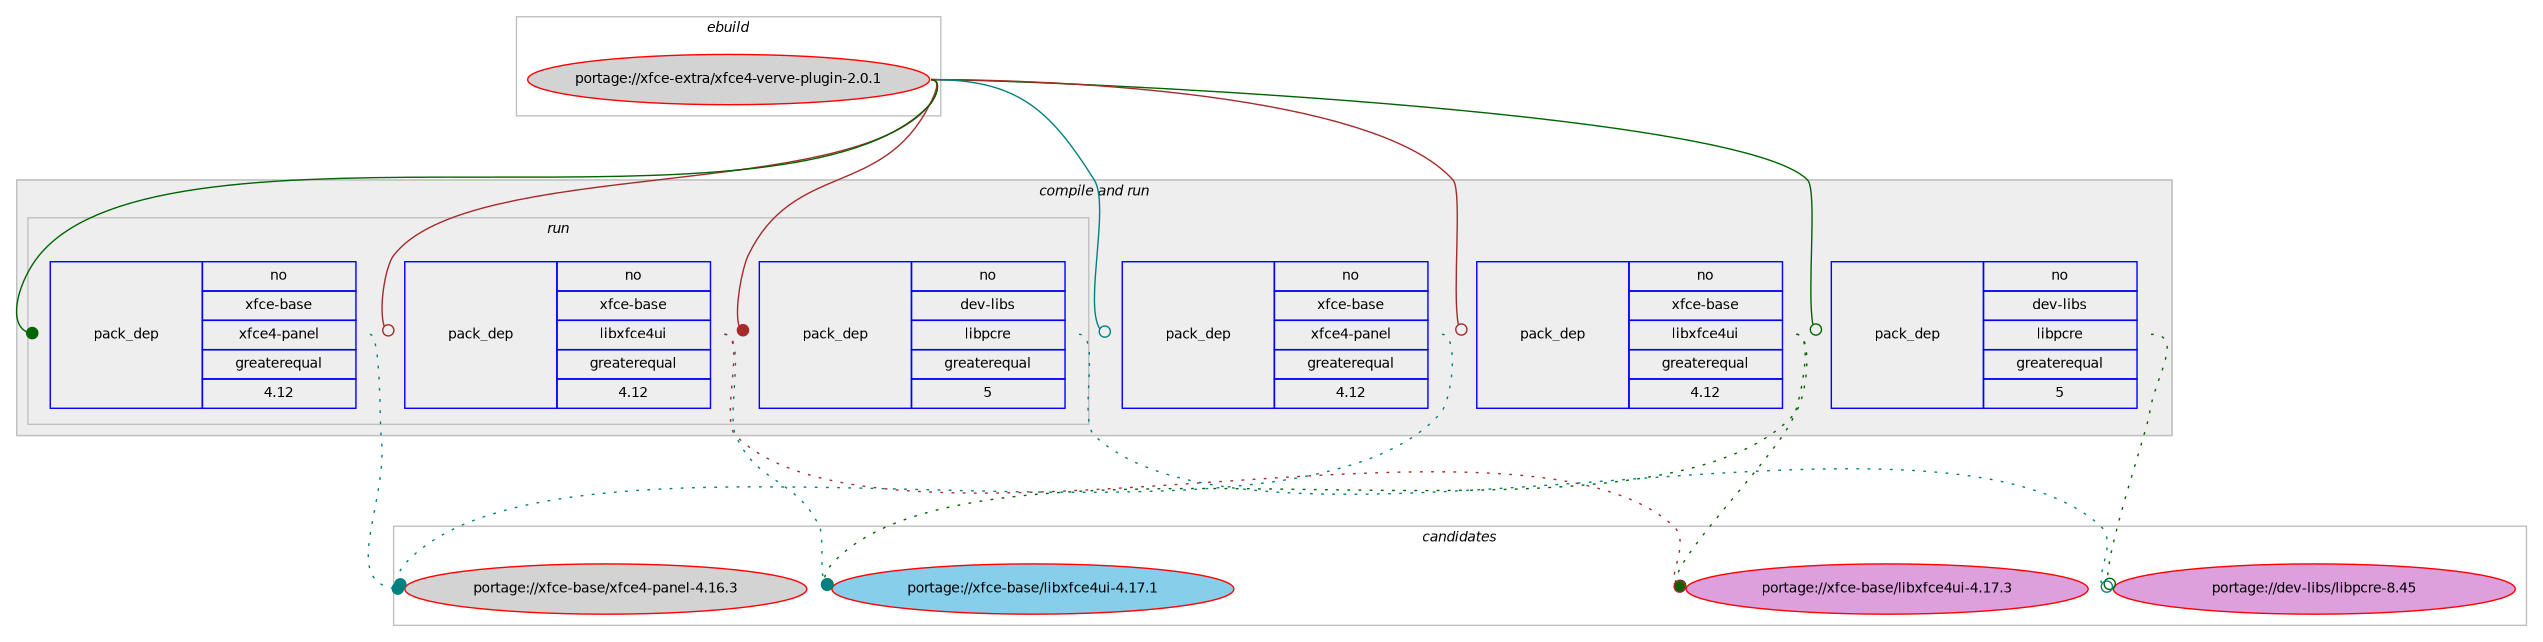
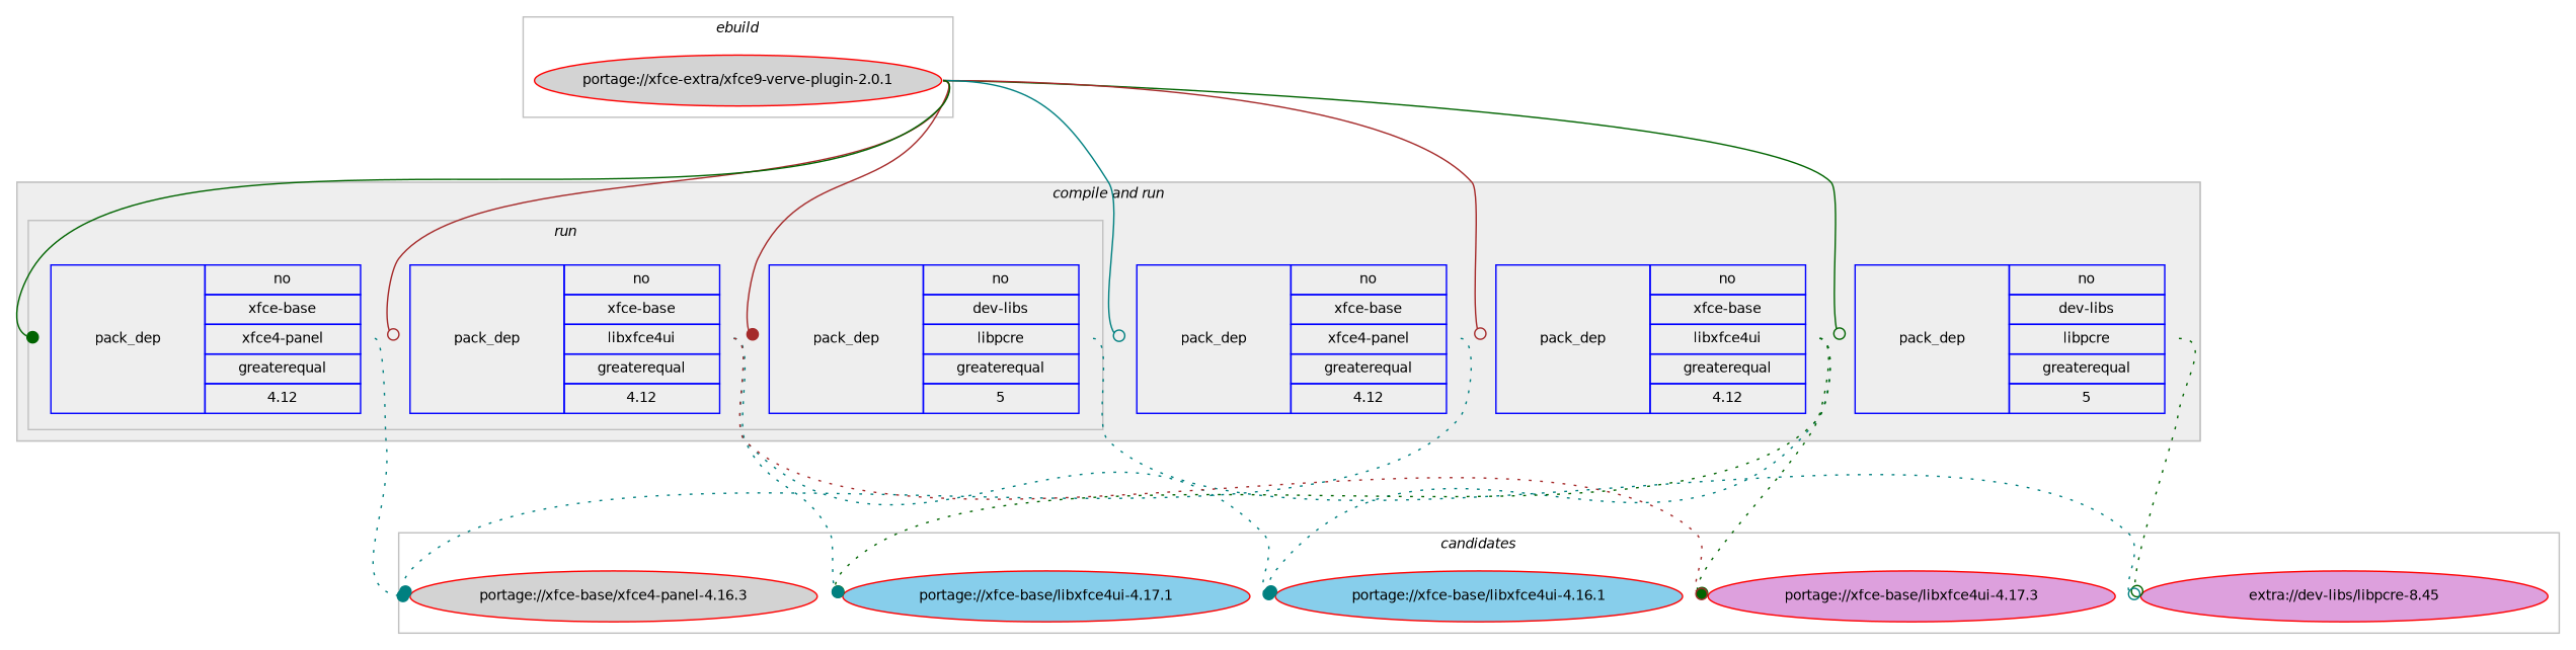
  digraph {
    compound=true
    concentrate=true
    fontname=Helvetica
    fontsize=10
    newrank=true
    rankdir=TB
    ranksep=1.5
    node [color=red fontname=Helvetica fontsize=10]
    edge [arrowhead=odot color=teal headport=w style=dotted tailport=e weight=100]
-   n1 [fillcolor=lightgrey label="portage://xfce-extra/xfce4-verve-plugin-2.0.1" style=filled width=4]
+   n1 [fillcolor=lightgrey label="portage://xfce-extra/xfce9-verve-plugin-2.0.1" style=filled width=4]
    n2 [color=blue label=<<TABLE BORDER="0" CELLBORDER="1" CELLSPACING="0" CELLPADDING="4" WIDTH="220"><TR><TD ROWSPAN="6" CELLPADDING="30">pack_dep</TD></TR><TR><TD WIDTH="110">no</TD></TR><TR><TD>dev-libs</TD></TR><TR><TD>libpcre</TD></TR><TR><TD>greaterequal</TD></TR><TR><TD>5</TD></TR></TABLE>> shape=none]
    n3 [color=blue label=<<TABLE BORDER="0" CELLBORDER="1" CELLSPACING="0" CELLPADDING="4" WIDTH="220"><TR><TD ROWSPAN="6" CELLPADDING="30">pack_dep</TD></TR><TR><TD WIDTH="110">no</TD></TR><TR><TD>xfce-base</TD></TR><TR><TD>libxfce4ui</TD></TR><TR><TD>greaterequal</TD></TR><TR><TD>4.12</TD></TR></TABLE>> shape=none]
    n4 [color=blue label=<<TABLE BORDER="0" CELLBORDER="1" CELLSPACING="0" CELLPADDING="4" WIDTH="220"><TR><TD ROWSPAN="6" CELLPADDING="30">pack_dep</TD></TR><TR><TD WIDTH="110">no</TD></TR><TR><TD>xfce-base</TD></TR><TR><TD>xfce4-panel</TD></TR><TR><TD>greaterequal</TD></TR><TR><TD>4.12</TD></TR></TABLE>> shape=none]
    n5 [color=blue label=<<TABLE BORDER="0" CELLBORDER="1" CELLSPACING="0" CELLPADDING="4" WIDTH="220"><TR><TD ROWSPAN="6" CELLPADDING="30">pack_dep</TD></TR><TR><TD WIDTH="110">no</TD></TR><TR><TD>dev-libs</TD></TR><TR><TD>libpcre</TD></TR><TR><TD>greaterequal</TD></TR><TR><TD>5</TD></TR></TABLE>> shape=none]
    n6 [color=blue label=<<TABLE BORDER="0" CELLBORDER="1" CELLSPACING="0" CELLPADDING="4" WIDTH="220"><TR><TD ROWSPAN="6" CELLPADDING="30">pack_dep</TD></TR><TR><TD WIDTH="110">no</TD></TR><TR><TD>xfce-base</TD></TR><TR><TD>libxfce4ui</TD></TR><TR><TD>greaterequal</TD></TR><TR><TD>4.12</TD></TR></TABLE>> shape=none]
    n7 [color=blue label=<<TABLE BORDER="0" CELLBORDER="1" CELLSPACING="0" CELLPADDING="4" WIDTH="220"><TR><TD ROWSPAN="6" CELLPADDING="30">pack_dep</TD></TR><TR><TD WIDTH="110">no</TD></TR><TR><TD>xfce-base</TD></TR><TR><TD>xfce4-panel</TD></TR><TR><TD>greaterequal</TD></TR><TR><TD>4.12</TD></TR></TABLE>> shape=none]
-   n8 [fillcolor=plum label="portage://dev-libs/libpcre-8.45" style=filled width=4]
+   n8 [fillcolor=plum label="extra://dev-libs/libpcre-8.45" style=filled width=4]
+   n9 [fillcolor=skyblue label="portage://xfce-base/libxfce4ui-4.16.1" style=filled width=4]
    n10 [fillcolor=skyblue label="portage://xfce-base/libxfce4ui-4.17.1" style=filled width=4]
    n11 [fillcolor=plum label="portage://xfce-base/libxfce4ui-4.17.3" style=filled width=4]
    n12 [fillcolor=lightgrey label="portage://xfce-base/xfce4-panel-4.16.3" style=filled width=4]
    subgraph cluster_1 {
      color=gray
      label=<<i>ebuild</i>>
      rank=same
      n1
    }
    subgraph cluster_2 {
      color=gray
      label=<<i>dependencies</i>>
      subgraph cluster_3 {
        color=gray
        fillcolor="#eeeeee"
        label=<<i>compile</i>>
        style=filled
        subgraph sub_4 {
          color=gray
          fillcolor="#eeeeee"
          label=<<i>compile</i>>
          style=filled
          n2
        }
        subgraph sub_5 {
          color=gray
          fillcolor="#eeeeee"
          label=<<i>compile</i>>
          style=filled
          n3
        }
        subgraph sub_6 {
          color=gray
          fillcolor="#eeeeee"
          label=<<i>compile</i>>
          style=filled
          n4
        }
      }
      subgraph cluster_7 {
        color=gray
        fillcolor="#eeeeee"
        label=<<i>compile and run</i>>
        style=filled
      }
      subgraph cluster_8 {
        color=gray
        fillcolor="#eeeeee"
        label=<<i>run</i>>
        style=filled
        subgraph sub_9 {
          color=gray
          fillcolor="#eeeeee"
          label=<<i>run</i>>
          style=filled
          n5
        }
        subgraph sub_10 {
          color=gray
          fillcolor="#eeeeee"
          label=<<i>run</i>>
          style=filled
          n6
        }
        subgraph sub_11 {
          color=gray
          fillcolor="#eeeeee"
          label=<<i>run</i>>
          style=filled
          n7
        }
      }
    }
    subgraph cluster_12 {
      color=gray
      label=<<i>candidates</i>>
      rank=same
      subgraph sub_13 {
        color=black
        label=<<i>candidates</i>>
        nodesep=1
        rank=same
        n8
      }
      subgraph sub_14 {
        color=black
        label=<<i>candidates</i>>
        nodesep=1
        rank=same
+       n9
        n10
        n11
      }
      subgraph sub_15 {
        color=black
        label=<<i>candidates</i>>
        nodesep=1
        rank=same
        n12
      }
      subgraph sub_16 {
        color=black
        label=<<i>candidates</i>>
        nodesep=1
        rank=same
        n8
      }
      subgraph sub_17 {
        color=black
        label=<<i>candidates</i>>
        nodesep=1
        rank=same
+       n9
        n10
        n11
      }
      subgraph sub_18 {
        color=black
        label=<<i>candidates</i>>
        nodesep=1
        rank=same
        n12
      }
    }
    n1 -> n2 [color=darkgreen style=solid weight=20]
    n1 -> n3 [color=brown style=solid weight=20]
    n1 -> n4 [style=solid weight=20]
    n1 -> n5 [arrowhead=dot color=brown style=solid weight=20]
    n1 -> n6 [color=brown style=solid weight=20]
    n1 -> n7 [arrowhead=dot color=darkgreen style=solid weight=20]
    n2 -> n8 [color=darkgreen]
+   n3 -> n9 [arrowhead=dot]
    n3 -> n10 [color=darkgreen]
    n3 -> n11 [arrowhead=dot color=darkgreen]
    n4 -> n12 [arrowhead=dot]
    n5 -> n8
+   n6 -> n9 [arrowhead=dot]
    n6 -> n10 [arrowhead=dot]
    n6 -> n11 [color=brown]
    n7 -> n12 [arrowhead=dot]
  }
